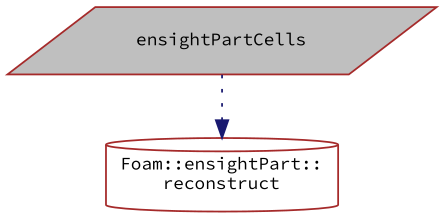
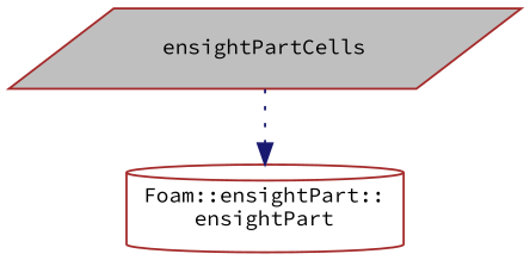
  digraph {
    rankdir=TB
    fontname="Source Code Pro"
    node [color=brown fontname="Source Code Pro" fontsize=10]
    n1 [fillcolor=grey75 fontcolor=black height=0.2 label=ensightPartCells shape=parallelogram style=filled width=0.4]
-   n2 [height=0.2 label="Foam::ensightPart::\lreconstruct" shape=cylinder width=0.4]
+   n2 [height=0.2 label="Foam::ensightPart::\lensightPart" shape=cylinder width=0.4]
    n1 -> n2 [color=midnightblue fontname="Source Code Pro" fontsize=10 labelfontname=Helvetica labelfontsize=10 style=dotted arrowhead=normal]
  }
